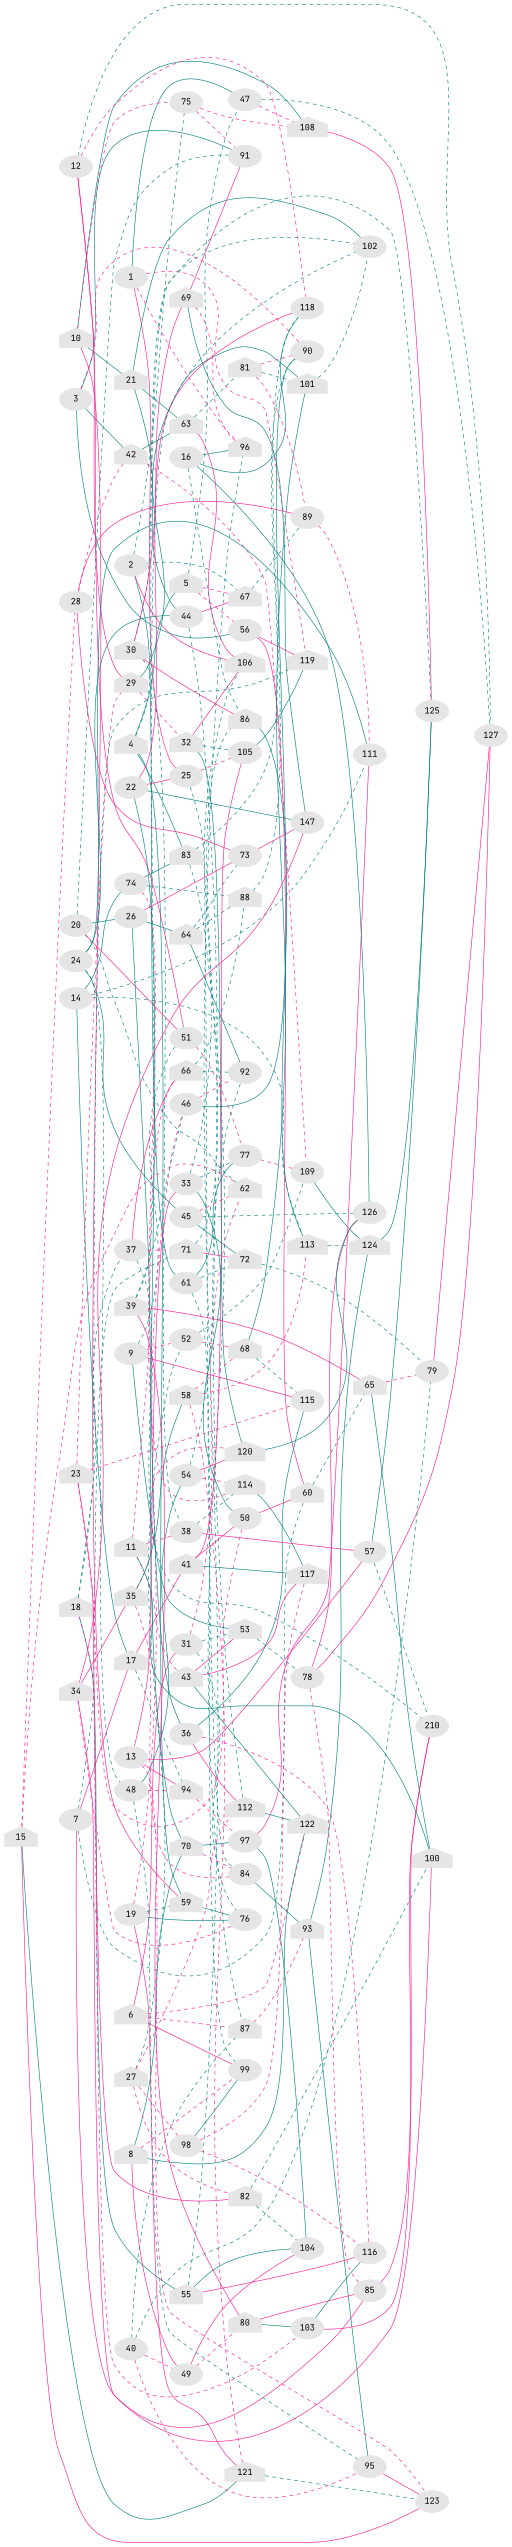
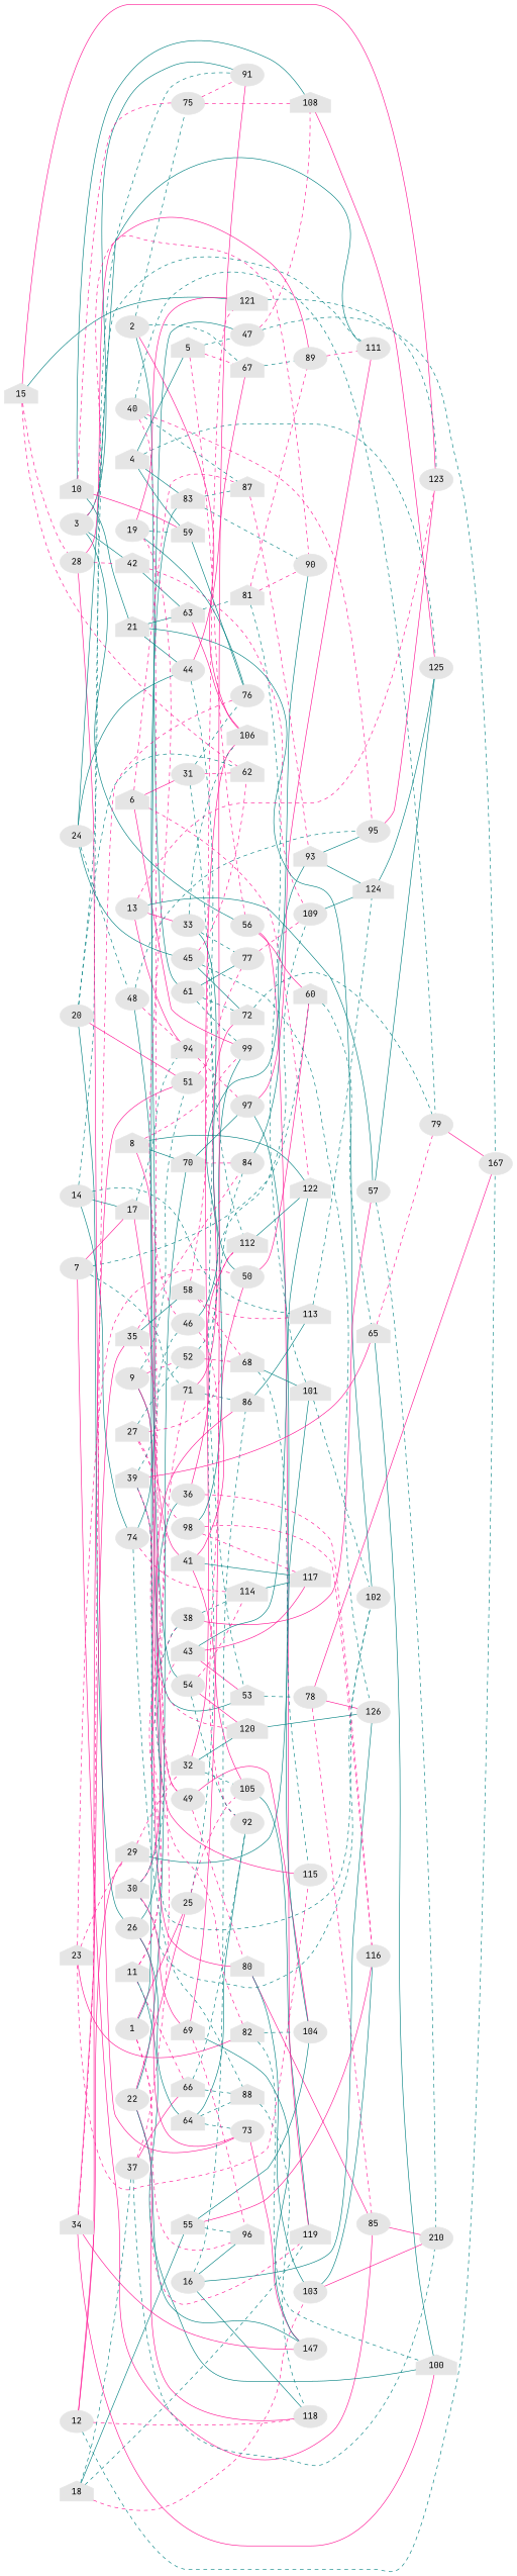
  graph {
    fontname="JetBrains Mono"
    rankdir=LR
    node [color=gray90 fontname="JetBrains Mono" shape=ellipse style=filled]
    edge [color=teal fontname="JetBrains Mono" style=solid]
    1
    25
    47
    96 [shape=house]
    119 [shape=house]
    84
    105
    108 [shape=house]
-   127
+   127 [label=167]
    2
    61
    67 [shape=house]
    75
    106 [shape=house]
    99
    77
    72 [shape=house]
    89
    91
    42 [shape=house]
    3
    56
    90
    63 [shape=house]
    109
    60 [shape=house]
    4 [shape=house]
    5 [shape=house]
    59 [shape=house]
    83 [shape=house]
    125
    76
    87 [shape=house]
    6 [shape=house]
    31
    122 [shape=house]
    53 [shape=house]
    62 [shape=house]
    93 [shape=house]
    17 [shape=house]
    7
    71 [shape=house]
    85
    94 [shape=house]
    41 [shape=house]
    65 [shape=house]
    86 [shape=house]
    n48 [label=210]
    8 [shape=house]
    49
    70 [shape=house]
    80 [shape=house]
    104
    97
    9
    51
    52
    115
    68 [shape=house]
    78
    10 [shape=house]
    21 [shape=house]
    44
    102
    11 [shape=house]
    38
    43 [shape=house]
    66 [shape=house]
    100 [shape=house]
    57
    114 [shape=house]
    117 [shape=house]
    92
    88 [shape=house]
    12
    29 [shape=house]
    118
    32 [shape=house]
    101 [shape=house]
    13
    33
    123
    50
    14
    74
    111
    113 [shape=house]
    124 [shape=house]
    15 [shape=house]
    28
    121 [shape=house]
    73
    16
    126
    18 [shape=house]
    37
    55 [shape=house]
    103
    116
    19
    46
    20
    26
    36
    64 [shape=house]
    112 [shape=house]
    81 [shape=house]
    22
    n109 [label=147]
    23 [shape=house]
    82 [shape=house]
    24
    45
    48
    95
    54
    27 [shape=house]
    98
    120 [shape=house]
    30 [shape=house]
    69 [shape=house]
    34 [shape=house]
    35 [shape=house]
    58 [shape=house]
    39 [shape=house]
    79
    40
    1 -- 25 [color=deeppink]
    1 -- 47
    1 -- 96 [color=deeppink style=dashed]
    1 -- 119 [color=deeppink style=dashed]
    25 -- 84 [style=dashed]
    25 -- 105 [color=deeppink style=dashed]
    47 -- 108 [color=deeppink style=dashed]
    47 -- 127 [style=dashed]
    84 -- 93
    105 -- 119
    108 -- 125 [color=deeppink]
    2 -- 61
    2 -- 67 [style=dashed]
    2 -- 75 [style=dashed]
    2 -- 106 [color=deeppink]
    61 -- 99 [style=dashed]
    61 -- 77
    61 -- 72 [style=dashed]
    67 -- 89 [style=dashed]
    75 -- 108 [color=deeppink style=dashed]
    75 -- 91 [color=deeppink style=dashed]
    77 -- 109 [color=deeppink style=dashed]
    72 -- 79 [style=dashed]
    89 -- 111 [color=deeppink style=dashed]
    42 -- 63
    42 -- 109 [color=deeppink style=dashed]
    3 -- 91
    3 -- 42
    3 -- 56
    3 -- 90 [color=deeppink style=dashed]
    56 -- 119 [color=deeppink]
    56 -- 60 [color=deeppink]
    63 -- 106 [color=deeppink]
    63 -- 81 [style=dashed]
    109 -- 124
    60 -- 65 [style=dashed]
    4 -- 5
    4 -- 59
    4 -- 83
    4 -- 125 [style=dashed]
    5 -- 47 [style=dashed]
    5 -- 67 [color=deeppink style=dashed]
    5 -- 56 [color=deeppink style=dashed]
    59 -- 76
    83 -- 90 [style=dashed]
    83 -- 87 [style=dashed]
    87 -- 93 [color=deeppink style=dashed]
    6 -- 99 [color=deeppink]
    6 -- 87 [color=deeppink style=dashed]
    6 -- 31 [color=deeppink]
    6 -- 122 [color=deeppink style=dashed]
    31 -- 76 [style=dashed]
    31 -- 53 [style=dashed]
    31 -- 62 [color=deeppink style=dashed]
    53 -- 78 [style=dashed]
    93 -- 124
    93 -- 95
    17 -- 94 [style=dashed]
    17 -- 41 [color=deeppink]
    7 -- 60 [style=dashed]
    7 -- 17 [color=deeppink]
    7 -- 71 [style=dashed]
    7 -- 85 [color=deeppink]
    71 -- 72 [color=deeppink]
    71 -- 86 [style=dashed]
    85 -- n48 [color=deeppink]
    94 -- 97 [color=deeppink style=dashed]
    41 -- 105 [color=deeppink]
    41 -- 117
    41 -- 50 [color=deeppink]
    65 -- 100
    65 -- 79 [color=deeppink style=dashed]
    86 -- 113
    8 -- 99 [color=deeppink style=dashed]
    8 -- 122
    8 -- 49 [color=deeppink]
    8 -- 70
    49 -- 80 [color=deeppink style=dashed]
    49 -- 104 [color=deeppink]
    70 -- 84 [color=deeppink style=dashed]
    70 -- 97
    80 -- 85 [color=deeppink]
    80 -- 103
    97 -- 104
    97 -- 111 [color=deeppink]
    9 -- 53
    9 -- 51 [style=dashed]
    9 -- 52 [color=deeppink style=dashed]
    9 -- 115 [color=deeppink]
    51 -- 77 [color=deeppink style=dashed]
    52 -- 109 [style=dashed]
    52 -- 68 [color=deeppink style=dashed]
    68 -- 115 [style=dashed]
    68 -- 101
    78 -- 127 [color=deeppink]
    78 -- 85 [color=deeppink style=dashed]
    78 -- 126 [color=deeppink]
    10 -- 108
    10 -- 75 [color=deeppink style=dashed]
    10 -- 59 [color=deeppink]
    10 -- 21
    21 -- 63
    21 -- 44
    21 -- 102
    44 -- 67 [color=deeppink]
    44 -- 112 [style=dashed]
    11 -- 38 [color=deeppink style=dashed]
    11 -- 43 [color=deeppink style=dashed]
    11 -- 66 [color=deeppink style=dashed]
    11 -- 100
    38 -- 57 [color=deeppink]
    38 -- 114 [style=dashed]
    43 -- 122
    43 -- 53 [color=deeppink]
    43 -- 117 [color=deeppink]
    66 -- 92 [style=dashed]
    66 -- 88 [style=dashed]
    57 -- 125
    57 -- n48 [style=dashed]
    114 -- 117
    88 -- 118 [style=dashed]
    12 -- 127 [style=dashed]
    12 -- 51 [color=deeppink]
    12 -- 29 [color=deeppink]
    12 -- 118 [color=deeppink style=dashed]
    29 -- 32 [color=deeppink style=dashed]
    29 -- 101
    32 -- 105 [style=dashed]
    32 -- 106 [color=deeppink]
    32 -- 120
    101 -- 102 [style=dashed]
    13 -- 94 [color=deeppink]
-   13 -- 57 [color=deeppink]
+   13 -- 57
    13 -- 33 [color=deeppink]
    13 -- 123 [color=deeppink style=dashed]
    33 -- 106 [style=dashed]
    33 -- 77 [style=dashed]
    33 -- 50
    50 -- 60 [color=deeppink]
    14 -- 17
    14 -- 74
    14 -- 111 [style=dashed]
    14 -- 113 [style=dashed]
    74 -- 83
    74 -- 114 [color=deeppink style=dashed]
    74 -- 88 [style=dashed]
    113 -- 124 [style=dashed]
    124 -- 125
    15 -- 62 [color=deeppink style=dashed]
    15 -- 123 [color=deeppink]
    15 -- 28 [color=deeppink style=dashed]
    15 -- 121
    28 -- 89 [color=deeppink]
    28 -- 42 [color=deeppink style=dashed]
    28 -- 73 [color=deeppink]
    121 -- 123 [style=dashed]
    73 -- n109 [color=deeppink]
    16 -- 96
    16 -- 86 [style=dashed]
    16 -- 118
    16 -- 126
    18 -- 119 [style=dashed]
    18 -- 37 [style=dashed]
    18 -- 55
    18 -- 103 [color=deeppink style=dashed]
    37 -- 71 [color=deeppink style=dashed]
    37 -- n48 [style=dashed]
    37 -- 66 [color=deeppink]
    55 -- 96 [style=dashed]
    55 -- 104
    55 -- 116 [color=deeppink]
    103 -- n48 [color=deeppink]
    103 -- 116
    19 -- 59 [style=dashed]
    19 -- 76
    19 -- 121 [color=deeppink]
    19 -- 46 [color=deeppink style=dashed]
    46 -- 90
    46 -- 92 [color=deeppink style=dashed]
    20 -- 91 [style=dashed]
    20 -- 62 [style=dashed]
    20 -- 51 [color=deeppink]
    20 -- 26
    26 -- 73 [color=deeppink]
    26 -- 36
    26 -- 64
-   36 -- 115
    36 -- 116 [color=deeppink style=dashed]
    36 -- 112 [color=deeppink]
    64 -- 92
    64 -- 88 [style=dashed]
    64 -- 73 [style=dashed]
    112 -- 122
    81 -- 89 [color=deeppink style=dashed]
    81 -- 90 [color=deeppink style=dashed]
    81 -- 101 [style=dashed]
    22 -- 25 [color=deeppink]
    22 -- 70
    22 -- 118 [color=deeppink]
    22 -- n109
    23 -- 115 [color=deeppink style=dashed]
    23 -- 29 [color=deeppink style=dashed]
    23 -- 50 [color=deeppink style=dashed]
    23 -- 82 [color=deeppink]
    82 -- 104 [style=dashed]
    82 -- 100 [style=dashed]
    24 -- 44
    24 -- 111
    24 -- 45
    24 -- 48 [style=dashed]
    45 -- 72
    45 -- 62 [color=deeppink style=dashed]
    45 -- 126 [style=dashed]
    48 -- 94 [color=deeppink style=dashed]
    48 -- 95 [style=dashed]
    48 -- 54
    95 -- 123 [color=deeppink]
    54 -- 114 [color=deeppink style=dashed]
    54 -- 92 [style=dashed]
    54 -- 120 [color=deeppink]
    27 -- 52 [style=dashed]
    27 -- 112 [color=deeppink style=dashed]
    27 -- 82 [color=deeppink style=dashed]
    27 -- 98 [color=deeppink style=dashed]
    98 -- 99
    98 -- 117 [color=deeppink style=dashed]
    98 -- 116 [color=deeppink style=dashed]
    120 -- 126
    30 -- 86 [color=deeppink]
    30 -- 102 [style=dashed]
    30 -- 38 [style=dashed]
    30 -- 69 [color=deeppink]
    69 -- 96 [color=deeppink style=dashed]
    69 -- 91 [color=deeppink]
    69 -- n109
    34 -- 76 [color=deeppink style=dashed]
    34 -- 100 [color=deeppink]
    34 -- n109 [color=deeppink]
    34 -- 35 [color=deeppink]
    35 -- 84 [color=deeppink style=dashed]
    35 -- 120 [color=deeppink style=dashed]
    35 -- 58
    58 -- 68 [color=deeppink style=dashed]
    58 -- 113 [color=deeppink style=dashed]
    58 -- 121 [color=deeppink style=dashed]
    39 -- 65 [color=deeppink]
    39 -- 80 [color=deeppink]
    39 -- 102 [style=dashed]
    39 -- 46 [style=dashed]
    79 -- 127 [color=deeppink]
    40 -- 87 [style=dashed]
    40 -- 49 [color=deeppink style=dashed]
    40 -- 95 [color=deeppink style=dashed]
    40 -- 79 [style=dashed]
  }
